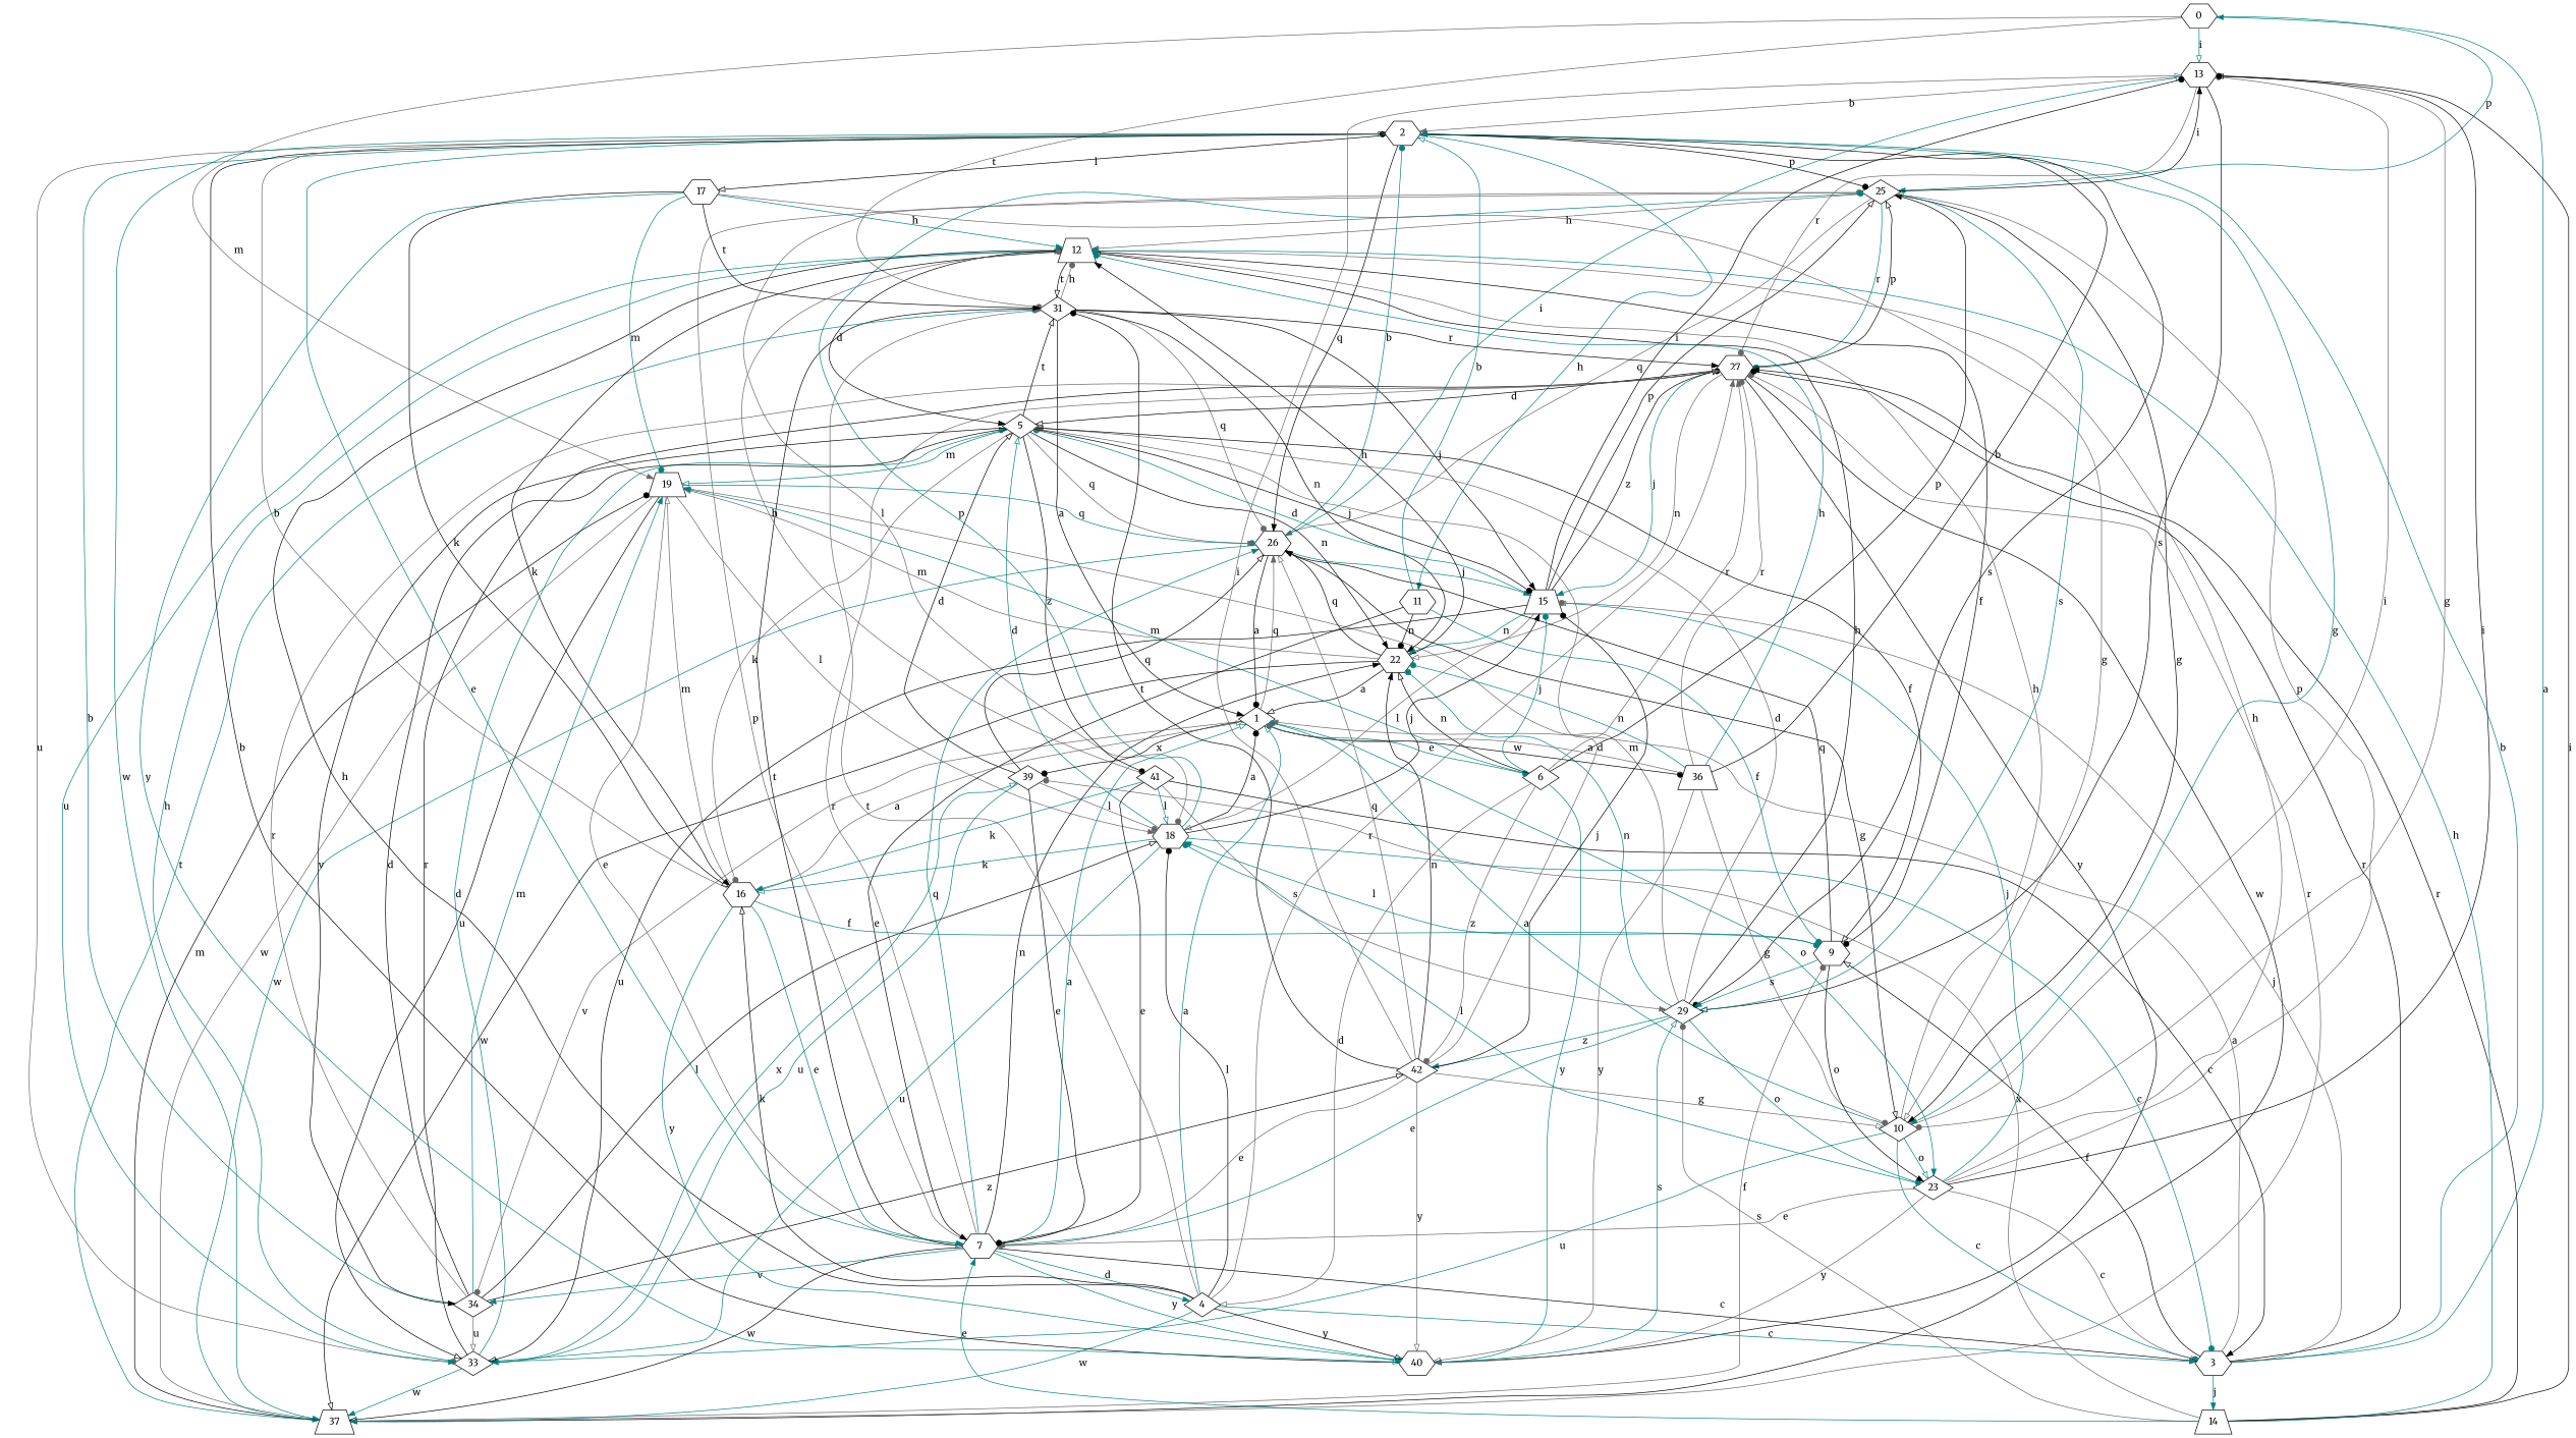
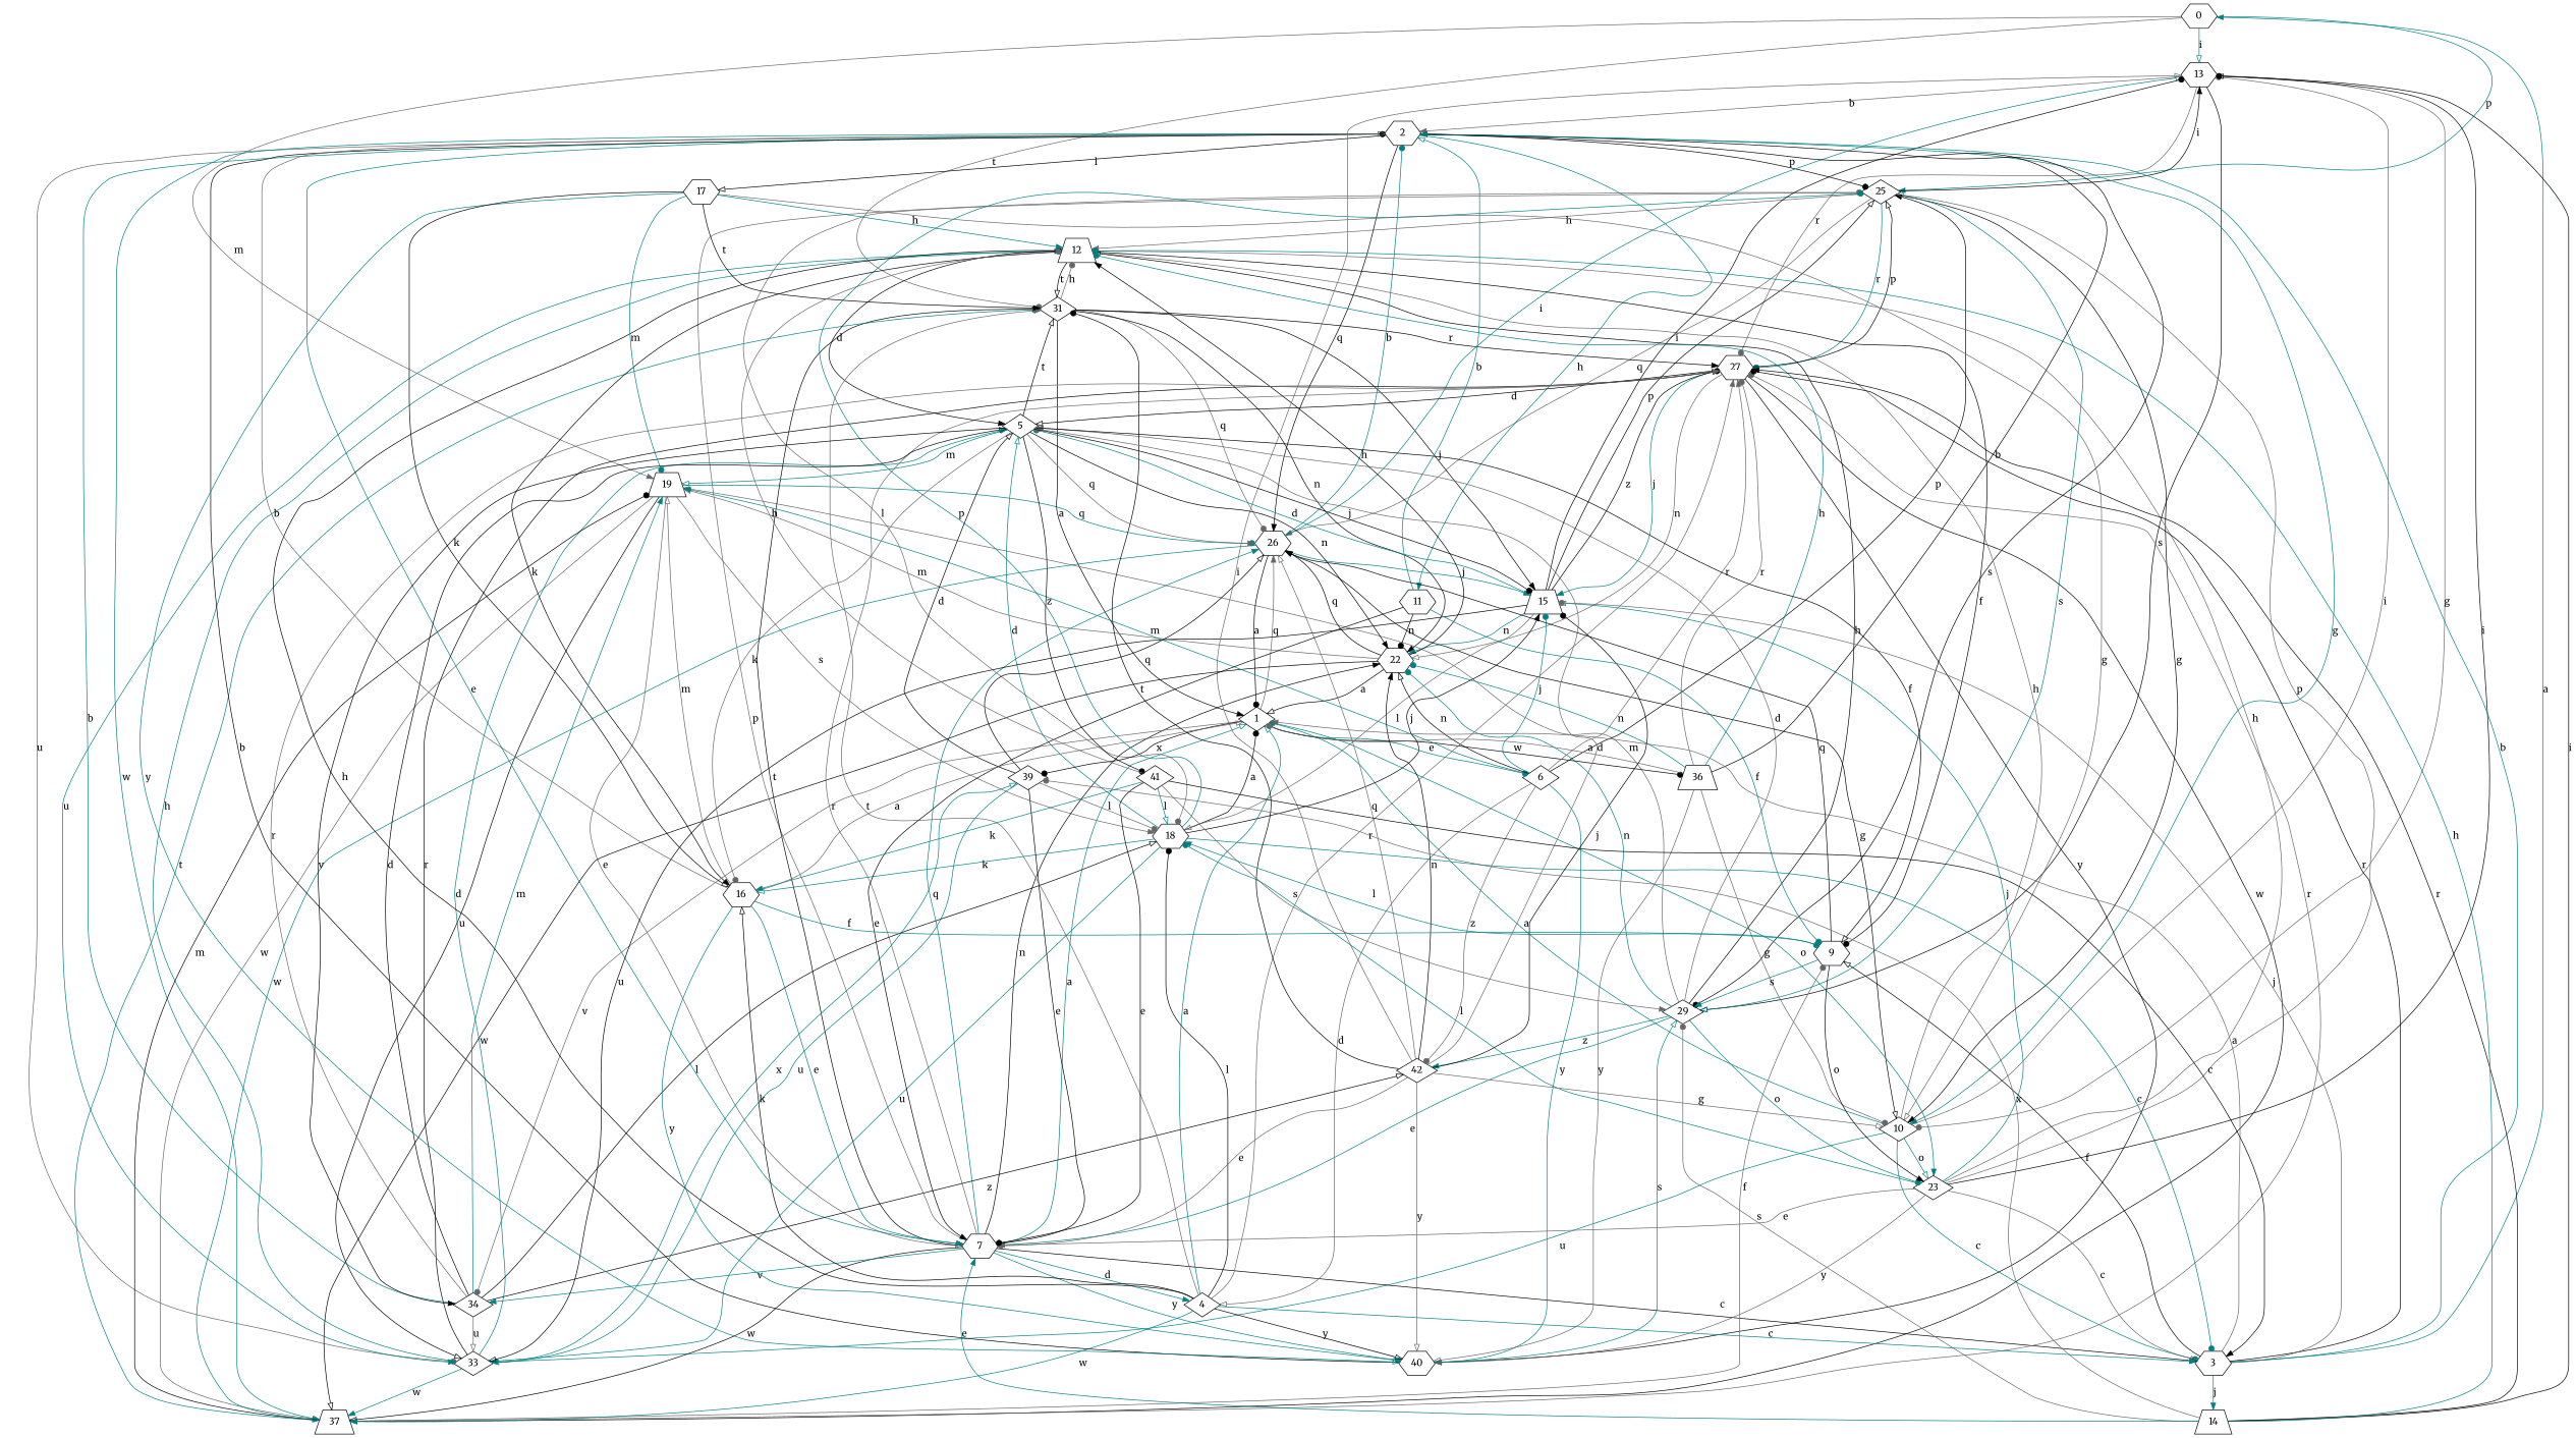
  strict digraph {
    fontname=Merriweather
    node [fontname=Merriweather shape=hexagon]
    edge [arrowhead=normal color=black fontname=Merriweather]
    0
    13
    19 [shape=trapezium]
    25 [shape=diamond]
    31 [shape=diamond]
    2
    10 [shape=diamond]
    29 [shape=diamond]
    27
    26
    7
    33 [shape=diamond]
    37 [shape=trapezium]
    18
    12 [shape=trapezium]
    1 [shape=diamond]
    15 [shape=trapezium]
    22
    6 [shape=diamond]
    23 [shape=diamond]
    34 [shape=diamond]
    36 [shape=trapezium]
    39 [shape=diamond]
    4 [shape=diamond]
    40
    42 [shape=diamond]
    3
    5 [shape=diamond]
    11
    17
    9
    16
    14 [shape=trapezium]
    41 [shape=diamond]
    0 -> 13 [arrowhead=onormal color=teal label=i]
    0 -> 19 [color=gray40 label=m]
    0 -> 25 [color=teal label=p]
    0 -> 31 [arrowhead=dot color=gray40 label=t]
    13 -> 2 [color=gray40 label=b]
    13 -> 10 [arrowhead=dot color=gray40 label=g]
    13 -> 29 [arrowhead=onormal label=s]
    13 -> 27 [arrowhead=dot color=gray40 label=r]
    19 -> 26 [arrowhead=dot color=teal label=q]
    19 -> 7 [arrowhead=onormal color=gray40 label=e]
    19 -> 33 [arrowhead=onormal label=u]
    19 -> 37 [color=gray40 label=w]
-   19 -> 18 [color=gray40 label=l]
+   19 -> 18 [color=gray40 label=s]
    25 -> 13 [label=i]
    25 -> 10 [label=g]
    25 -> 29 [arrowhead=onormal color=teal label=s]
    25 -> 27 [arrowhead=dot color=teal label=r]
    25 -> 26 [color=gray40 label=q]
    25 -> 18 [arrowhead=dot color=gray40 label=l]
    25 -> 12 [color=gray40 label=h]
    31 -> 27 [label=r]
    31 -> 26 [arrowhead=dot color=gray40 label=q]
    31 -> 12 [arrowhead=dot color=gray40 label=h]
    31 -> 1 [label=a]
    31 -> 15 [label=j]
    31 -> 22 [label=n]
    2 -> 25 [arrowhead=dot label=p]
    2 -> 10 [color=teal label=g]
    2 -> 29 [arrowhead=dot label=s]
    2 -> 26 [label=q]
    2 -> 7 [color=teal label=e]
    2 -> 33 [arrowhead=dot color=gray40 label=u]
    2 -> 37 [arrowhead=onormal color=teal label=w]
    2 -> 11 [color=teal label=h]
    2 -> 17 [arrowhead=onormal label=l]
    10 -> 13 [arrowhead=dot color=gray40 label=i]
    10 -> 33 [color=teal label=u]
    10 -> 12 [arrowhead=dot color=gray40 label=h]
    10 -> 1 [arrowhead=dot color=teal label=a]
    10 -> 23 [arrowhead=onormal color=teal label=o]
    10 -> 3 [arrowhead=dot color=teal label=c]
    29 -> 19 [color=gray40 label=m]
    29 -> 7 [color=teal label=e]
    29 -> 12 [arrowhead=onormal label=h]
    29 -> 22 [arrowhead=dot color=teal label=n]
    29 -> 23 [arrowhead=dot color=teal label=o]
    29 -> 42 [color=teal label=z]
    29 -> 5 [color=gray40 label=d]
    27 -> 25 [arrowhead=onormal label=p]
    27 -> 37 [arrowhead=onormal label=w]
    27 -> 15 [color=teal label=j]
    27 -> 22 [arrowhead=onormal color=gray40 label=n]
    27 -> 40 [label=y]
    27 -> 5 [arrowhead=onormal label=d]
    26 -> 13 [arrowhead=onormal color=teal label=i]
    26 -> 2 [arrowhead=dot color=teal label=b]
    26 -> 10 [arrowhead=onormal label=g]
    26 -> 37 [color=teal label=w]
    26 -> 1 [arrowhead=dot label=a]
    26 -> 15 [color=teal label=j]
    7 -> 25 [arrowhead=dot color=gray40 label=p]
    7 -> 31 [arrowhead=onormal label=t]
    7 -> 27 [color=gray40 label=r]
    7 -> 26 [color=teal label=q]
    7 -> 37 [arrowhead=onormal label=w]
    7 -> 1 [arrowhead=onormal color=teal label=a]
    7 -> 22 [label=n]
    7 -> 34 [color=teal label=v]
    7 -> 4 [color=teal label=d]
    7 -> 40 [arrowhead=dot color=teal label=y]
    7 -> 3 [arrowhead=onormal label=c]
    33 -> 27 [arrowhead=dot label=r]
    33 -> 37 [color=teal label=w]
    33 -> 12 [color=teal label=h]
    33 -> 39 [arrowhead=onormal color=teal label=x]
    33 -> 5 [color=teal label=d]
    37 -> 19 [arrowhead=dot label=m]
    37 -> 31 [color=teal label=t]
    37 -> 27 [arrowhead=dot color=gray40 label=r]
    37 -> 9 [arrowhead=dot color=gray40 label=f]
    18 -> 25 [arrowhead=dot color=teal label=p]
    18 -> 33 [color=teal label=u]
    18 -> 1 [arrowhead=dot label=a]
    18 -> 15 [label=j]
    18 -> 3 [arrowhead=dot color=teal label=c]
    18 -> 5 [arrowhead=onormal color=teal label=d]
    18 -> 16 [arrowhead=onormal color=teal label=k]
    12 -> 31 [arrowhead=onormal label=t]
    12 -> 33 [color=teal label=u]
    12 -> 5 [label=d]
    12 -> 9 [arrowhead=dot label=f]
    12 -> 16 [label=k]
    1 -> 26 [color=gray40 label=q]
    1 -> 6 [arrowhead=dot color=teal label=e]
    1 -> 23 [color=teal label=o]
    1 -> 34 [arrowhead=dot color=gray40 label=v]
    1 -> 36 [arrowhead=dot label=w]
    1 -> 39 [arrowhead=dot label=x]
    15 -> 13 [arrowhead=dot label=i]
    15 -> 25 [arrowhead=onormal label=p]
    15 -> 27 [arrowhead=onormal label=z]
    15 -> 33 [arrowhead=onormal label=u]
    15 -> 18 [arrowhead=onormal color=gray40 label=l]
    15 -> 22 [color=teal label=n]
    15 -> 5 [arrowhead=dot color=teal label=d]
    22 -> 19 [arrowhead=onormal color=gray40 label=m]
    22 -> 26 [label=q]
    22 -> 37 [arrowhead=onormal label=w]
    22 -> 12 [label=h]
    22 -> 1 [arrowhead=onormal label=a]
    6 -> 19 [color=teal label=m]
    6 -> 25 [label=p]
    6 -> 27 [color=gray40 label=r]
    6 -> 15 [arrowhead=dot color=teal label=j]
    6 -> 22 [arrowhead=onormal label=n]
    6 -> 4 [arrowhead=onormal color=gray40 label=d]
    6 -> 40 [arrowhead=onormal color=teal label=y]
    6 -> 42 [arrowhead=dot color=gray40 label=z]
    23 -> 13 [arrowhead=onormal label=i]
    23 -> 25 [arrowhead=onormal color=gray40 label=p]
    23 -> 7 [arrowhead=onormal color=gray40 label=e]
    23 -> 18 [arrowhead=dot color=teal label=l]
    23 -> 12 [arrowhead=dot color=gray40 label=h]
    23 -> 15 [arrowhead=onormal color=teal label=j]
    23 -> 40 [color=gray40 label=y]
    23 -> 3 [arrowhead=onormal color=gray40 label=c]
    34 -> 19 [color=teal label=m]
    34 -> 2 [arrowhead=onormal color=teal label=b]
    34 -> 27 [color=gray40 label=r]
    34 -> 33 [arrowhead=onormal color=gray40 label=u]
    34 -> 18 [arrowhead=onormal label=l]
    34 -> 42 [arrowhead=onormal label=z]
    34 -> 5 [arrowhead=onormal label=d]
    36 -> 2 [arrowhead=onormal label=b]
    36 -> 10 [arrowhead=dot color=gray40 label=g]
    36 -> 27 [arrowhead=dot color=gray40 label=r]
    36 -> 12 [arrowhead=dot color=teal label=h]
    36 -> 1 [arrowhead=dot color=gray40 label=a]
    36 -> 22 [arrowhead=dot color=teal label=n]
    36 -> 40 [arrowhead=onormal color=gray40 label=y]
    39 -> 26 [arrowhead=onormal label=q]
    39 -> 7 [arrowhead=dot label=e]
    39 -> 33 [arrowhead=onormal color=teal label=u]
    39 -> 18 [arrowhead=dot color=gray40 label=l]
    39 -> 5 [arrowhead=onormal label=d]
    4 -> 31 [color=gray40 label=t]
    4 -> 27 [color=gray40 label=r]
    4 -> 37 [color=teal label=w]
    4 -> 18 [arrowhead=dot label=l]
    4 -> 12 [arrowhead=dot label=h]
    4 -> 1 [arrowhead=onormal color=teal label=a]
    4 -> 40 [arrowhead=onormal label=y]
    4 -> 3 [color=teal label=c]
    4 -> 16 [arrowhead=onormal label=k]
    40 -> 2 [arrowhead=dot label=b]
    40 -> 29 [arrowhead=onormal color=teal label=s]
    42 -> 13 [arrowhead=onormal color=gray40 label=i]
    42 -> 31 [arrowhead=dot label=t]
    42 -> 10 [arrowhead=onormal color=gray40 label=g]
    42 -> 26 [arrowhead=onormal color=gray40 label=q]
    42 -> 7 [arrowhead=dot color=gray40 label=e]
    42 -> 15 [arrowhead=dot label=j]
    42 -> 22 [label=n]
    42 -> 40 [arrowhead=onormal color=gray40 label=y]
    42 -> 5 [arrowhead=dot color=gray40 label=d]
    3 -> 0 [color=teal label=a]
    3 -> 2 [color=teal label=b]
    3 -> 27 [arrowhead=dot label=r]
    3 -> 1 [color=gray40 label=a]
    3 -> 15 [arrowhead=dot color=gray40 label=j]
    3 -> 9 [arrowhead=onormal label=f]
    3 -> 14 [color=teal label=j]
    5 -> 19 [arrowhead=onormal color=teal label=m]
    5 -> 31 [arrowhead=onormal label=t]
    5 -> 26 [color=gray40 label=q]
    5 -> 15 [arrowhead=dot label=j]
    5 -> 22 [label=n]
    5 -> 34 [label=v]
    5 -> 9 [arrowhead=onormal label=f]
    5 -> 16 [arrowhead=dot color=gray40 label=k]
    5 -> 41 [arrowhead=dot label=z]
    11 -> 2 [arrowhead=onormal color=teal label=b]
    11 -> 7 [label=e]
    11 -> 22 [arrowhead=dot label=n]
    11 -> 9 [arrowhead=dot color=teal label=f]
    17 -> 19 [arrowhead=dot color=teal label=m]
    17 -> 31 [label=t]
    17 -> 10 [arrowhead=onormal color=gray40 label=g]
    17 -> 12 [color=teal label=h]
    17 -> 40 [arrowhead=onormal color=teal label=y]
    17 -> 16 [arrowhead=onormal label=k]
    9 -> 29 [color=teal label=s]
    9 -> 26 [label=q]
    9 -> 18 [color=teal label=l]
    9 -> 23 [label=o]
    16 -> 19 [arrowhead=onormal color=gray40 label=m]
    16 -> 2 [arrowhead=onormal color=gray40 label=b]
    16 -> 7 [color=teal label=e]
    16 -> 1 [arrowhead=onormal color=gray40 label=a]
    16 -> 40 [arrowhead=onormal color=teal label=y]
    16 -> 9 [arrowhead=dot color=teal label=f]
    14 -> 13 [arrowhead=dot label=i]
    14 -> 29 [arrowhead=dot color=gray40 label=s]
    14 -> 27 [label=r]
    14 -> 7 [color=teal label=e]
    14 -> 12 [arrowhead=dot color=teal label=h]
    14 -> 39 [arrowhead=dot color=gray40 label=x]
    41 -> 29 [color=gray40 label=s]
    41 -> 7 [arrowhead=dot label=e]
    41 -> 18 [arrowhead=onormal color=teal label=l]
    41 -> 12 [arrowhead=dot color=gray40 label=h]
    41 -> 3 [label=c]
    41 -> 16 [color=teal label=k]
  }
